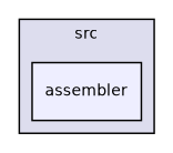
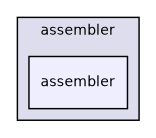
  digraph {
    compound=true
    n1 [fillcolor="#eeeeff" fontname=Helvetica fontsize=10 label=assembler pencolor=black shape=box style=filled]
    subgraph cluster_1 {
      bgcolor="#ddddee"
      fontname=Helvetica
      fontsize=10
-     label=src
+     label=assembler
      pencolor=black
      n1
    }
  }
